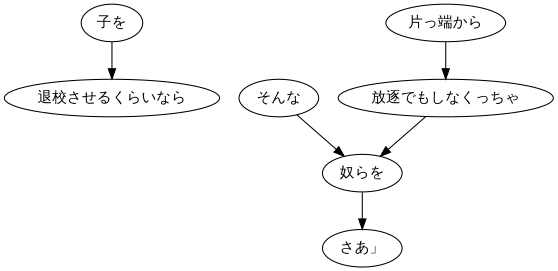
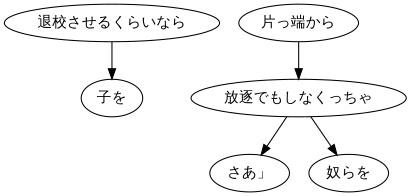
  digraph {
    n1 [label="退校させるくらいなら"]
    n2 [label="子を"]
    n3 [label="さあ」"]
-   n4 [label="そんな"]
    n5 [label="奴らを"]
    n6 [label="放逐でもしなくっちゃ"]
    n7 [label="片っ端から"]
-   n2 -> n1
-   n4 -> n5
-   n5 -> n3
+   n1 -> n2
+   n6 -> n3
    n6 -> n5
    n7 -> n6
  }
